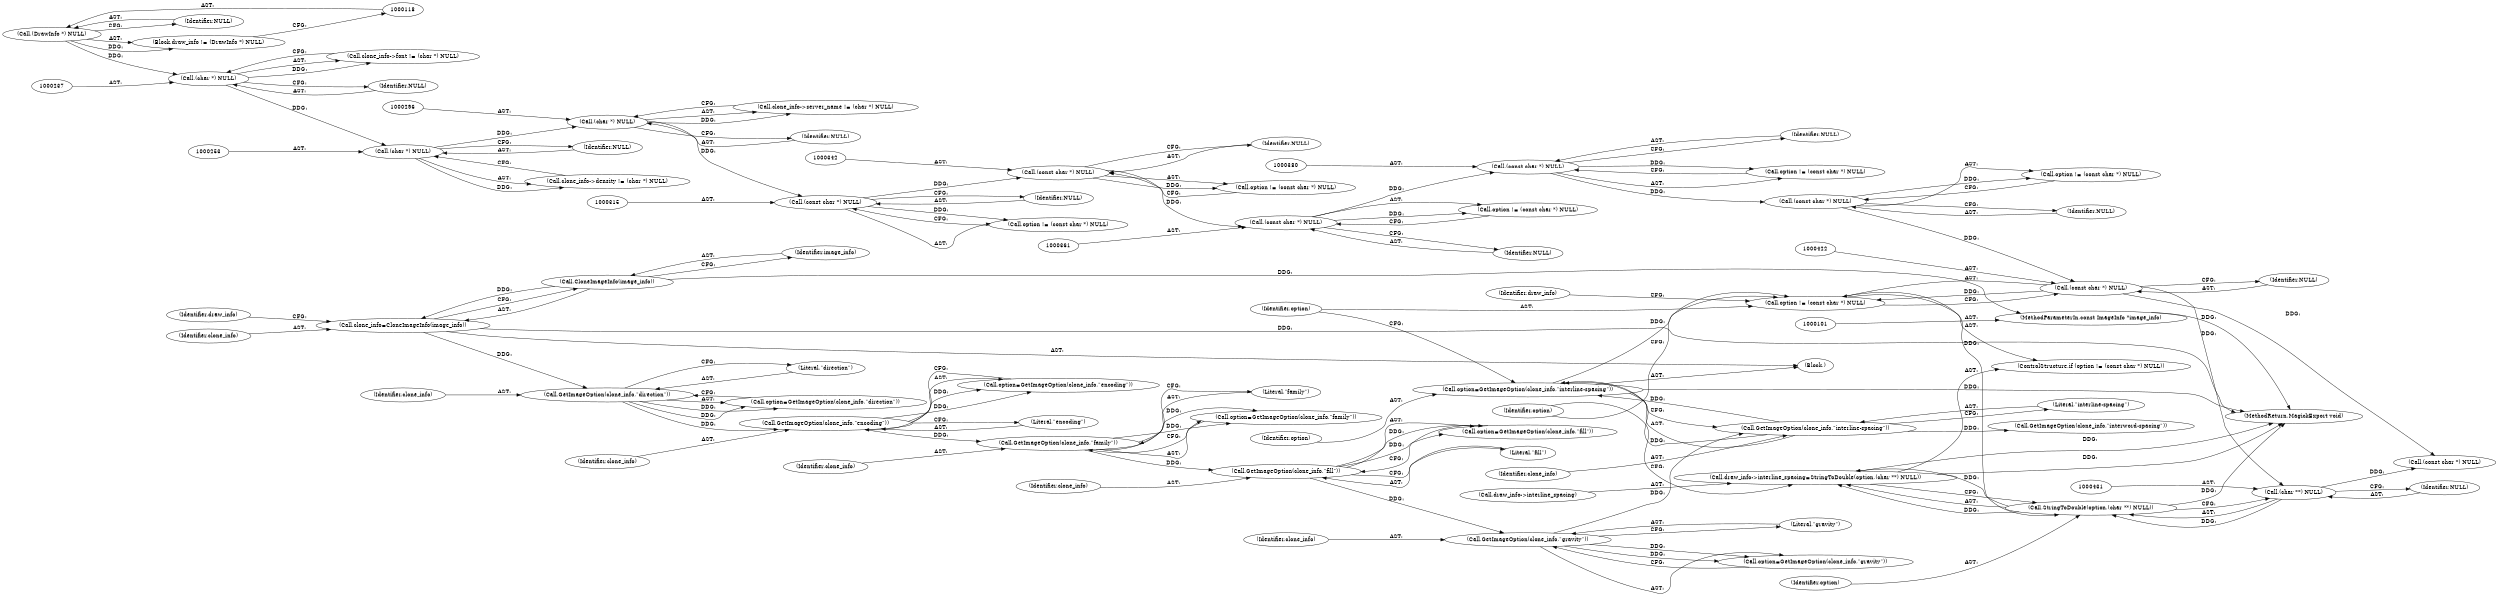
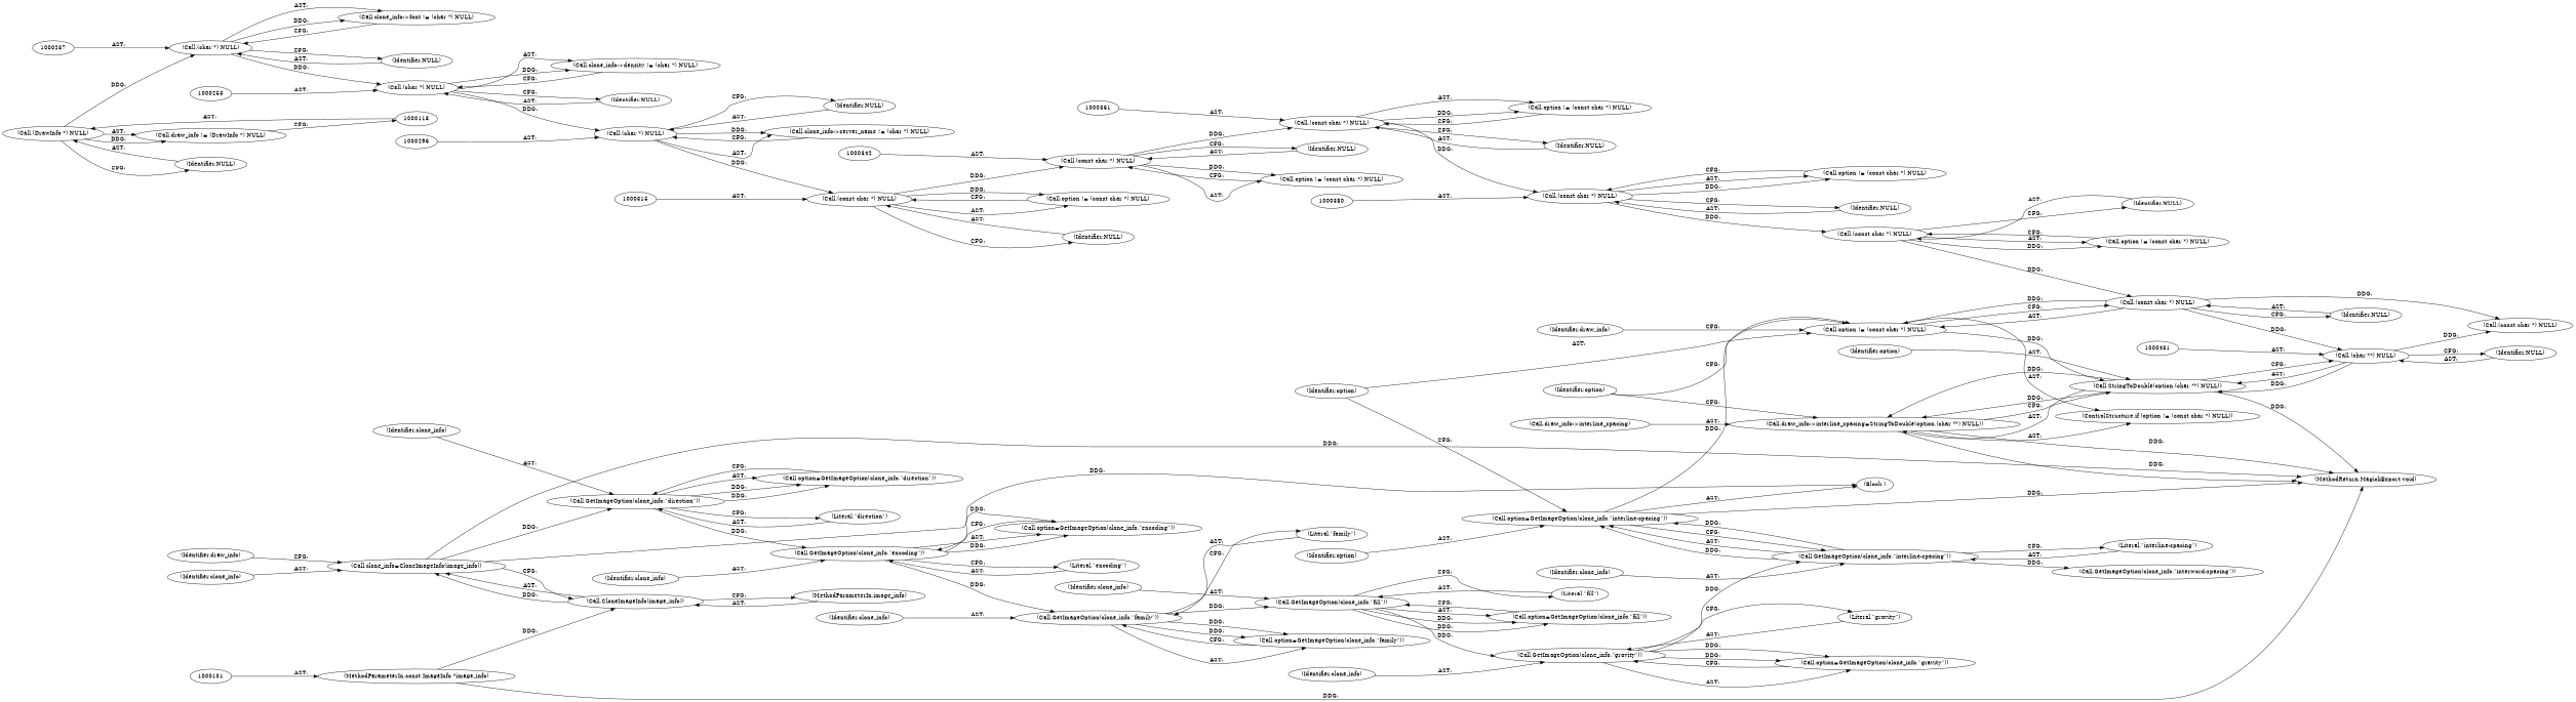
  digraph {
    rankdir=LR
    n1 [label="(Call,draw_info->interline_spacing=StringToDouble(option,(char **) NULL))"]
    n2 [label="(Call,StringToDouble(option,(char **) NULL))"]
    n3 [label="(ControlStructure,if (option != (const char *) NULL))"]
    n4 [label="(MethodReturn,MagickExport void)"]
    n5 [label="(Call,(char **) NULL)"]
    n6 [label="(Call,(const char *) NULL)"]
    n7 [label="(Identifier,NULL)"]
    n8 [label="(Call,option != (const char *) NULL)"]
    n9 [label="(Call,(const char *) NULL)"]
    n10 [label="(Identifier,NULL)"]
    n11 [label="(Call,option=GetImageOption(clone_info,\"interline-spacing\"))"]
    n12 [label="(Call,GetImageOption(clone_info,\"interline-spacing\"))"]
    n13 [label="(Block,)"]
    n14 [label="(Literal,\"interline-spacing\")"]
    n15 [label="(Call,GetImageOption(clone_info,\"interword-spacing\"))"]
    n16 [label="(Call,GetImageOption(clone_info,\"gravity\"))"]
    n17 [label="(Literal,\"gravity\")"]
    n18 [label="(Call,option=GetImageOption(clone_info,\"gravity\"))"]
    n19 [label="(Call,GetImageOption(clone_info,\"fill\"))"]
    n20 [label="(Call,option=GetImageOption(clone_info,\"fill\"))"]
    n21 [label="(Literal,\"fill\")"]
    n22 [label="(Call,GetImageOption(clone_info,\"family\"))"]
    n23 [label="(Call,option=GetImageOption(clone_info,\"family\"))"]
    n24 [label="(Literal,\"family\")"]
    n25 [label="(Call,GetImageOption(clone_info,\"encoding\"))"]
    n26 [label="(Literal,\"encoding\")"]
    n27 [label="(Call,option=GetImageOption(clone_info,\"encoding\"))"]
    n28 [label="(Call,GetImageOption(clone_info,\"direction\"))"]
    n29 [label="(Call,option=GetImageOption(clone_info,\"direction\"))"]
    n30 [label="(Literal,\"direction\")"]
    n31 [label="(Call,clone_info=CloneImageInfo(image_info))"]
    n32 [label="(Call,CloneImageInfo(image_info))"]
-   n33 [label="(Identifier,image_info)"]
+   n33 [label="(MethodParameterIn,image_info)"]
    n34 [label="(MethodParameterIn,const ImageInfo *image_info)"]
    1000101
    n36 [label="(Call,(const char *) NULL)"]
    n37 [label="(Identifier,NULL)"]
    n38 [label="(Call,option != (const char *) NULL)"]
    n39 [label="(Call,(const char *) NULL)"]
    n40 [label="(Identifier,NULL)"]
    n41 [label="(Call,option != (const char *) NULL)"]
    n42 [label="(Call,(const char *) NULL)"]
    n43 [label="(Identifier,NULL)"]
    n44 [label="(Call,option != (const char *) NULL)"]
    n45 [label="(Call,(const char *) NULL)"]
    n46 [label="(Identifier,NULL)"]
    n47 [label="(Call,option != (const char *) NULL)"]
    n48 [label="(Call,(const char *) NULL)"]
    n49 [label="(Identifier,NULL)"]
    n50 [label="(Call,option != (const char *) NULL)"]
    n51 [label="(Call,(char *) NULL)"]
    n52 [label="(Identifier,NULL)"]
    n53 [label="(Call,clone_info->server_name != (char *) NULL)"]
    n54 [label="(Call,(char *) NULL)"]
    n55 [label="(Call,clone_info->density != (char *) NULL)"]
    n56 [label="(Identifier,NULL)"]
    n57 [label="(Call,(char *) NULL)"]
    n58 [label="(Call,clone_info->font != (char *) NULL)"]
    n59 [label="(Identifier,NULL)"]
    n60 [label="(Call,(DrawInfo *) NULL)"]
    n61 [label="(Identifier,NULL)"]
-   n62 [label="(Block,draw_info != (DrawInfo *) NULL)"]
+   n62 [label="(Call,draw_info != (DrawInfo *) NULL)"]
    1000118
    n64 [label="(Identifier,clone_info)"]
    n65 [label="(Identifier,clone_info)"]
    n66 [label="(Identifier,draw_info)"]
    n67 [label="(Call,draw_info->interline_spacing)"]
    n68 [label="(Identifier,clone_info)"]
    n69 [label="(Identifier,option)"]
    n70 [label="(Identifier,clone_info)"]
    n71 [label="(Identifier,clone_info)"]
    n72 [label="(Identifier,clone_info)"]
    n73 [label="(Identifier,option)"]
    n74 [label="(Identifier,draw_info)"]
    n75 [label="(Identifier,option)"]
    n76 [label="(Identifier,option)"]
    n77 [label="(Identifier,clone_info)"]
-   1000422
    1000380
    1000361
    1000342
    1000315
    1000296
    1000253
    1000237
    1000431
    n1 -> n2 [label="CFG: "]
    n1 -> n3 [label="AST: "]
    n1 -> n4 [label="DDG: "]
    n1 -> n4 [label="DDG: "]
    n2 -> n1 [label="AST: "]
    n2 -> n1 [label="DDG: "]
    n2 -> n1 [label="DDG: "]
    n2 -> n4 [label="DDG: "]
    n2 -> n5 [label="CFG: "]
    n5 -> n2 [label="AST: "]
    n5 -> n2 [label="DDG: "]
    n5 -> n6 [label="DDG: "]
    n5 -> n7 [label="CFG: "]
    n7 -> n5 [label="AST: "]
    n8 -> n2 [label="DDG: "]
    n8 -> n3 [label="AST: "]
    n8 -> n9 [label="CFG: "]
    n9 -> n5 [label="DDG: "]
    n9 -> n6 [label="DDG: "]
    n9 -> n8 [label="AST: "]
    n9 -> n8 [label="DDG: "]
    n9 -> n10 [label="CFG: "]
    n10 -> n9 [label="AST: "]
    n11 -> n4 [label="DDG: "]
    n11 -> n8 [label="DDG: "]
    n11 -> n12 [label="CFG: "]
    n11 -> n13 [label="AST: "]
    n12 -> n11 [label="AST: "]
    n12 -> n11 [label="DDG: "]
    n12 -> n11 [label="DDG: "]
    n12 -> n14 [label="CFG: "]
    n12 -> n15 [label="DDG: "]
    n14 -> n12 [label="AST: "]
    n16 -> n12 [label="DDG: "]
    n16 -> n17 [label="CFG: "]
    n16 -> n18 [label="AST: "]
    n16 -> n18 [label="DDG: "]
    n16 -> n18 [label="DDG: "]
    n17 -> n16 [label="AST: "]
    n18 -> n16 [label="CFG: "]
    n19 -> n16 [label="DDG: "]
    n19 -> n20 [label="AST: "]
    n19 -> n20 [label="DDG: "]
    n19 -> n20 [label="DDG: "]
    n19 -> n21 [label="CFG: "]
    n20 -> n19 [label="CFG: "]
    n21 -> n19 [label="AST: "]
    n22 -> n19 [label="DDG: "]
    n22 -> n23 [label="AST: "]
    n22 -> n23 [label="DDG: "]
    n22 -> n23 [label="DDG: "]
    n22 -> n24 [label="CFG: "]
    n23 -> n22 [label="CFG: "]
    n24 -> n22 [label="AST: "]
    n25 -> n22 [label="DDG: "]
    n25 -> n26 [label="CFG: "]
    n25 -> n27 [label="AST: "]
    n25 -> n27 [label="DDG: "]
    n25 -> n27 [label="DDG: "]
    n26 -> n25 [label="AST: "]
    n27 -> n25 [label="CFG: "]
    n28 -> n25 [label="DDG: "]
    n28 -> n29 [label="AST: "]
    n28 -> n29 [label="DDG: "]
    n28 -> n29 [label="DDG: "]
    n28 -> n30 [label="CFG: "]
    n29 -> n28 [label="CFG: "]
    n30 -> n28 [label="AST: "]
    n31 -> n4 [label="DDG: "]
-   n31 -> n13 [label="AST: "]
+   n31 -> n13 [label="DDG: "]
    n31 -> n28 [label="DDG: "]
    n31 -> n32 [label="CFG: "]
    n32 -> n31 [label="AST: "]
    n32 -> n31 [label="DDG: "]
    n32 -> n33 [label="CFG: "]
    n33 -> n32 [label="AST: "]
    n34 -> n4 [label="DDG: "]
-   n32 -> n34 [label="DDG: "]
+   n34 -> n32 [label="DDG: "]
    1000101 -> n34 [label="AST: "]
    n36 -> n9 [label="DDG: "]
    n36 -> n37 [label="CFG: "]
    n36 -> n38 [label="AST: "]
    n36 -> n38 [label="DDG: "]
    n37 -> n36 [label="AST: "]
    n38 -> n36 [label="CFG: "]
    n39 -> n36 [label="DDG: "]
    n39 -> n40 [label="CFG: "]
    n39 -> n41 [label="AST: "]
    n39 -> n41 [label="DDG: "]
    n40 -> n39 [label="AST: "]
    n41 -> n39 [label="CFG: "]
    n42 -> n39 [label="DDG: "]
    n42 -> n43 [label="CFG: "]
    n42 -> n44 [label="AST: "]
    n42 -> n44 [label="DDG: "]
    n43 -> n42 [label="AST: "]
    n44 -> n42 [label="CFG: "]
    n45 -> n42 [label="DDG: "]
    n45 -> n46 [label="CFG: "]
    n45 -> n47 [label="AST: "]
    n45 -> n47 [label="DDG: "]
    n46 -> n45 [label="AST: "]
    n47 -> n45 [label="CFG: "]
    n48 -> n45 [label="DDG: "]
    n48 -> n49 [label="CFG: "]
    n48 -> n50 [label="AST: "]
    n48 -> n50 [label="DDG: "]
    n49 -> n48 [label="AST: "]
    n50 -> n48 [label="CFG: "]
    n51 -> n48 [label="DDG: "]
    n51 -> n52 [label="CFG: "]
    n51 -> n53 [label="AST: "]
    n51 -> n53 [label="DDG: "]
    n52 -> n51 [label="AST: "]
    n53 -> n51 [label="CFG: "]
    n54 -> n51 [label="DDG: "]
    n54 -> n55 [label="AST: "]
    n54 -> n55 [label="DDG: "]
    n54 -> n56 [label="CFG: "]
    n55 -> n54 [label="CFG: "]
    n56 -> n54 [label="AST: "]
    n57 -> n54 [label="DDG: "]
    n57 -> n58 [label="AST: "]
    n57 -> n58 [label="DDG: "]
    n57 -> n59 [label="CFG: "]
    n58 -> n57 [label="CFG: "]
    n59 -> n57 [label="AST: "]
    n60 -> n57 [label="DDG: "]
    n60 -> n61 [label="CFG: "]
    n60 -> n62 [label="AST: "]
    n60 -> n62 [label="DDG: "]
    n61 -> n60 [label="AST: "]
    n62 -> 1000118 [label="CFG: "]
    1000118 -> n60 [label="AST: "]
    n64 -> n31 [label="AST: "]
    n65 -> n16 [label="AST: "]
    n66 -> n8 [label="CFG: "]
    n67 -> n1 [label="AST: "]
    n68 -> n12 [label="AST: "]
    n69 -> n8 [label="AST: "]
    n69 -> n11 [label="CFG: "]
    n70 -> n28 [label="AST: "]
    n71 -> n19 [label="AST: "]
    n72 -> n25 [label="AST: "]
    n73 -> n1 [label="CFG: "]
    n73 -> n8 [label="CFG: "]
    n74 -> n31 [label="CFG: "]
    n75 -> n2 [label="AST: "]
    n76 -> n11 [label="AST: "]
    n77 -> n22 [label="AST: "]
-   1000422 -> n9 [label="AST: "]
    1000380 -> n39 [label="AST: "]
    1000361 -> n42 [label="AST: "]
    1000342 -> n45 [label="AST: "]
    1000315 -> n48 [label="AST: "]
    1000296 -> n51 [label="AST: "]
    1000253 -> n54 [label="AST: "]
    1000237 -> n57 [label="AST: "]
    1000431 -> n5 [label="AST: "]
  }
